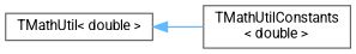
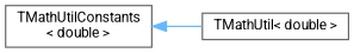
  digraph {
    rankdir=LR
    fontname=Roboto
    node [color=grey40 fillcolor=white fontname=Roboto fontsize=10 shape=box style=filled]
    n1 [height=0.2 label="TMathUtilConstants\l\< double \>" width=0.4]
    n2 [height=0.2 label="TMathUtil\< double \>" width=0.4]
-   n2 -> n1 [color=steelblue1 dir=back fontname=Roboto fontsize=10 labelfontname=Helvetica labelfontsize=10 style=solid]
+   n1 -> n2 [color=steelblue1 dir=back fontname=Roboto fontsize=10 labelfontname=Helvetica labelfontsize=10 style=solid]
  }
